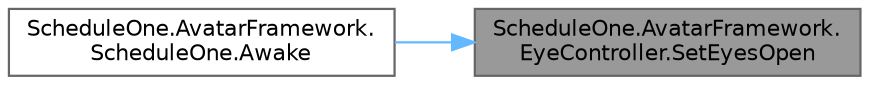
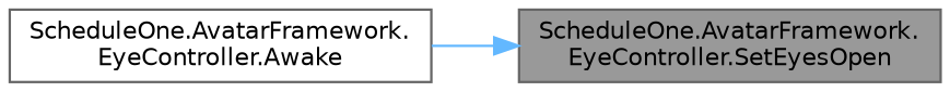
  digraph {
    rankdir=RL
    node [fontname=Helvetica fontsize=10 shape=box style=filled]
    n1 [color=gray40 fillcolor=grey60 fontcolor=black height=0.2 label="ScheduleOne.AvatarFramework.\lEyeController.SetEyesOpen" width=0.4]
-   n2 [color=grey40 fillcolor=white height=0.2 label="ScheduleOne.AvatarFramework.\lScheduleOne.Awake" width=0.4]
+   n2 [color=grey40 fillcolor=white height=0.2 label="ScheduleOne.AvatarFramework.\lEyeController.Awake" width=0.4]
    n1 -> n2 [color=steelblue1 dir=back fontname=Helvetica fontsize=10 labelfontname=Helvetica labelfontsize=10 style=solid]
  }
